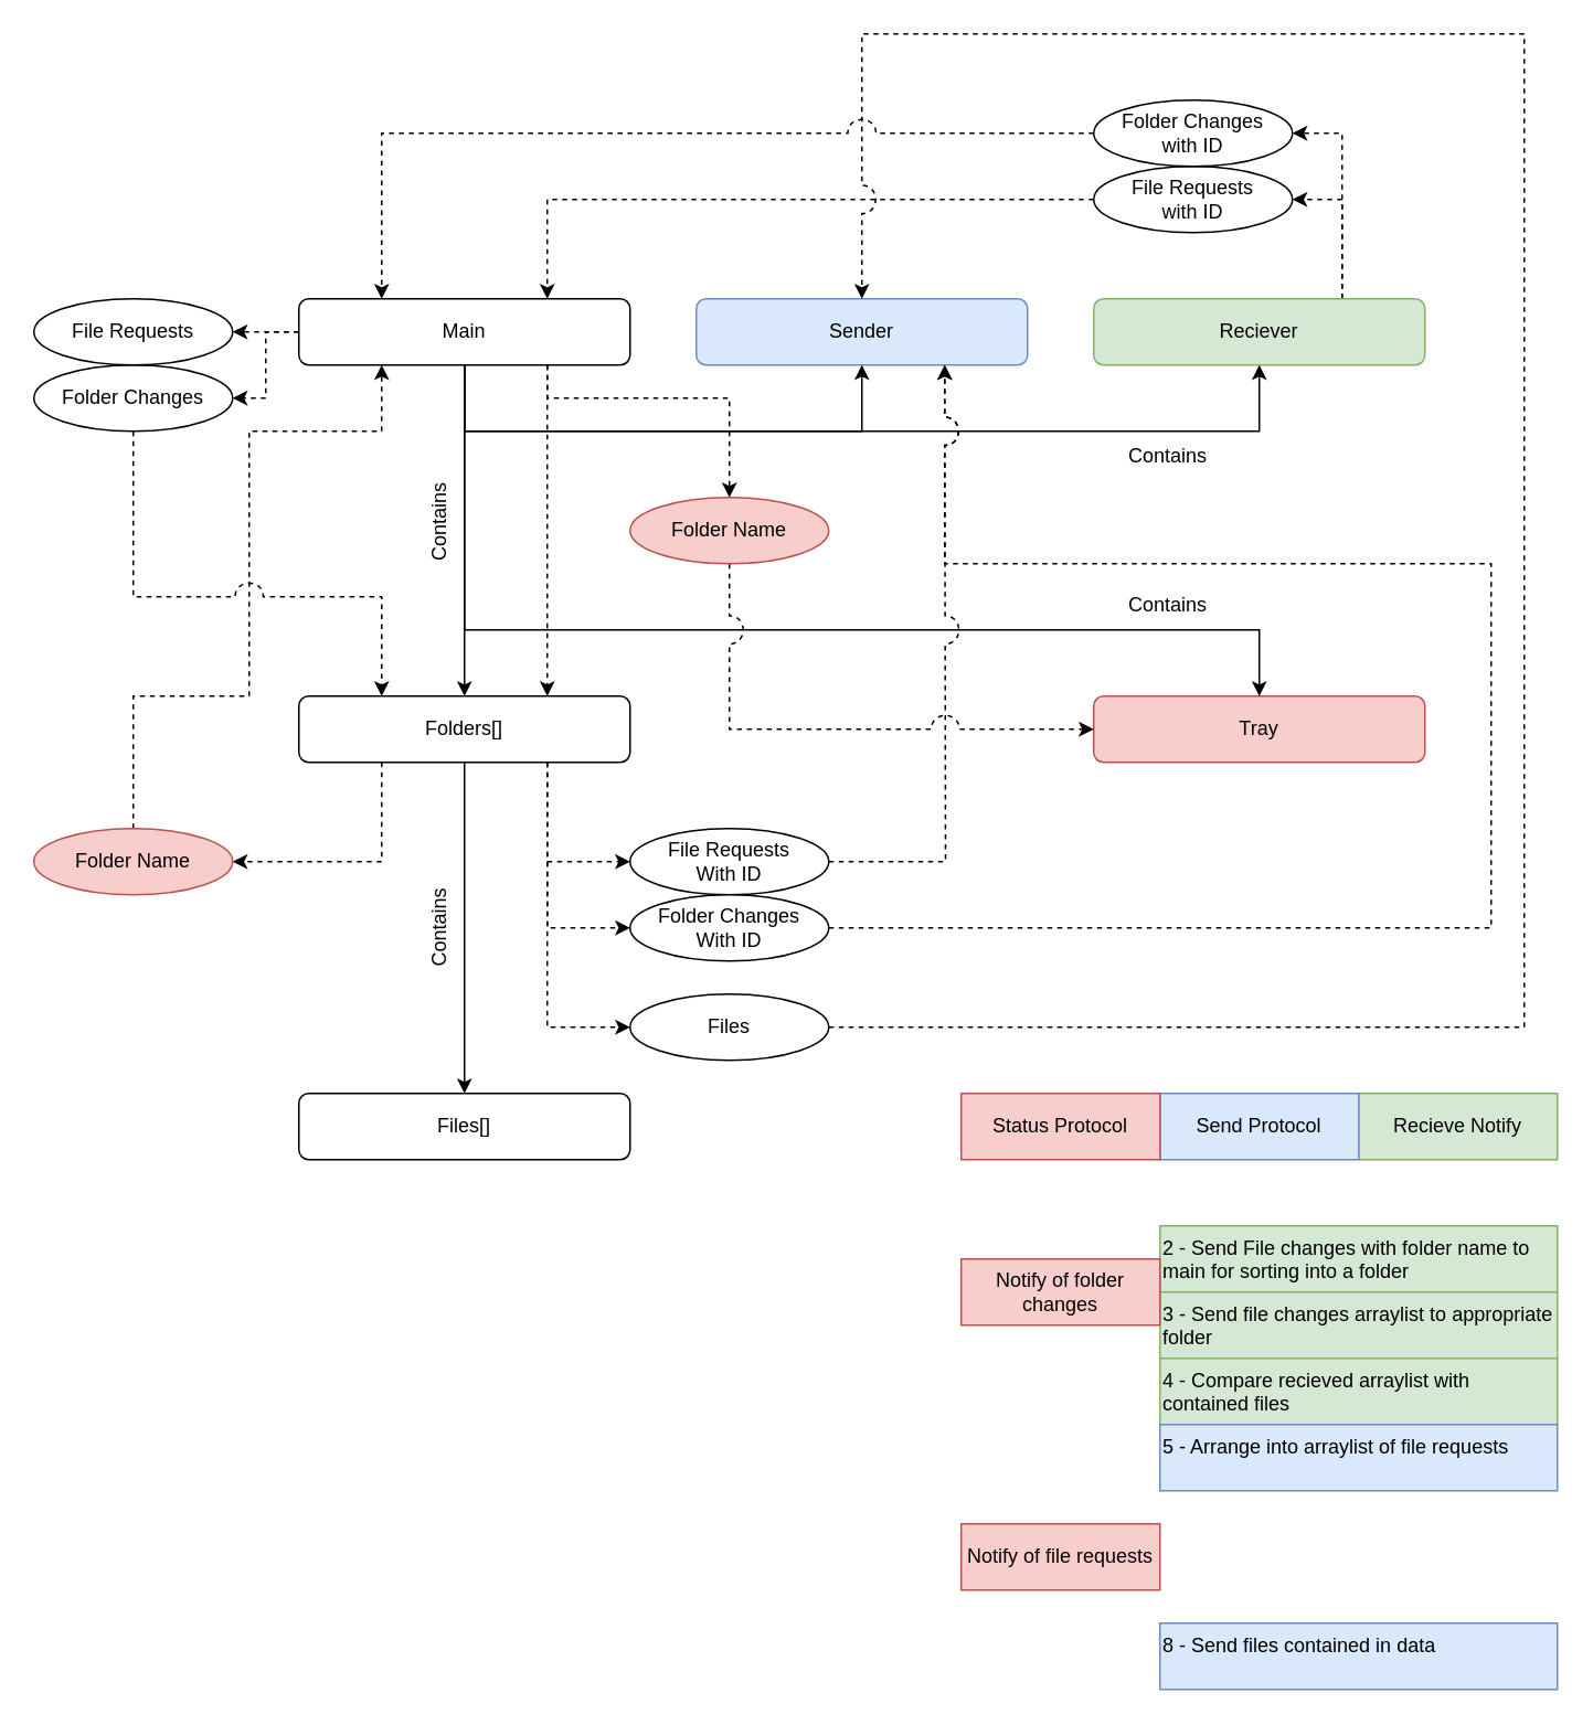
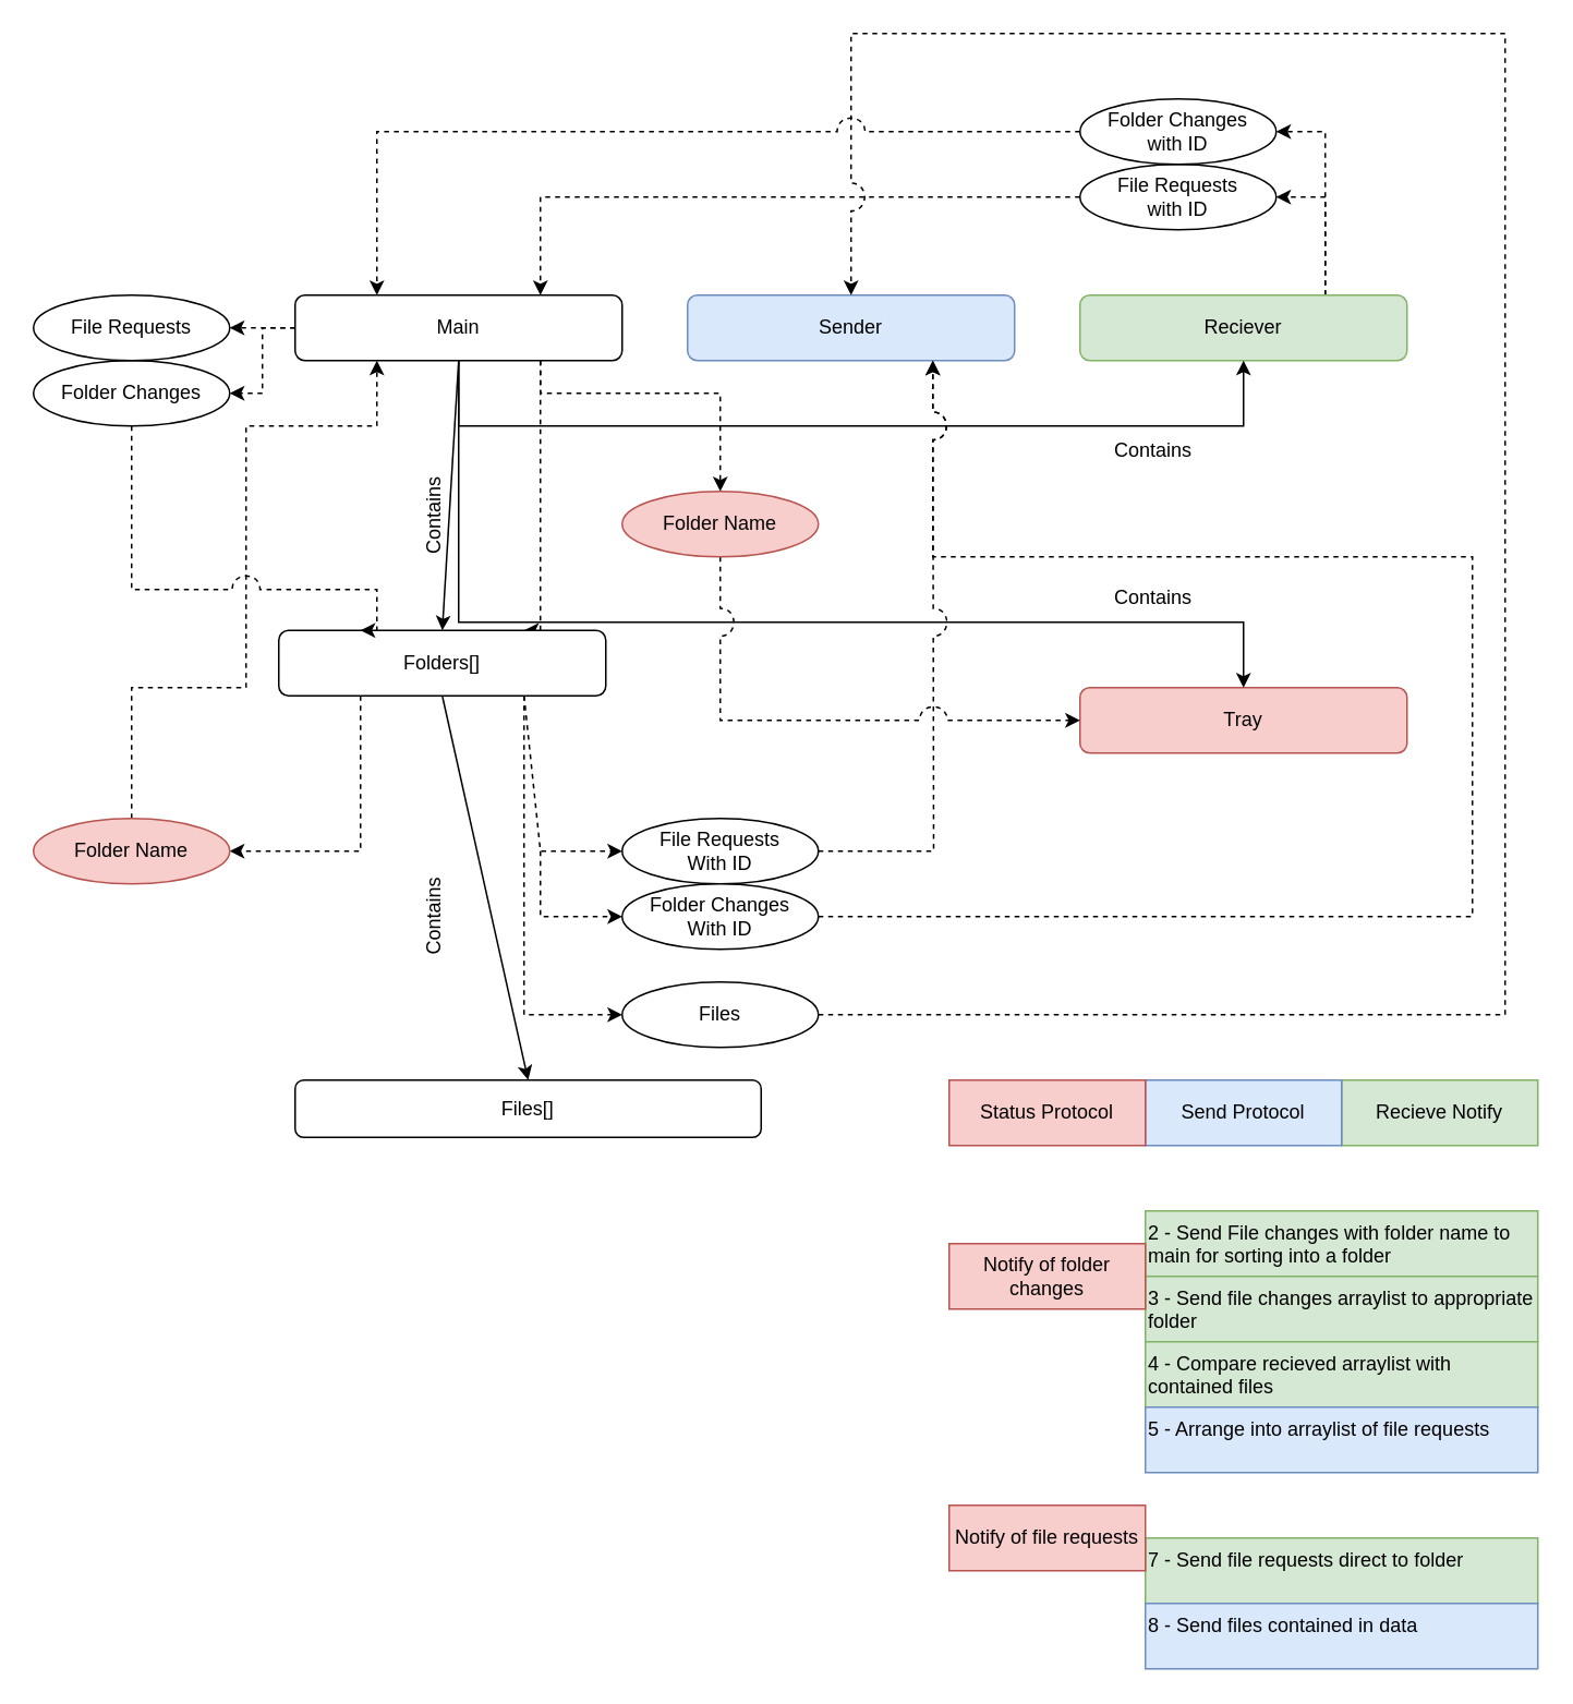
  <mxCell id="0" />
  <mxCell id="1" parent="0" />
  <mxCell id="2" style="edgeStyle=orthogonalEdgeStyle;rounded=0;jumpStyle=arc;jumpSize=17;orthogonalLoop=1;jettySize=auto;html=1;exitX=0.75;exitY=1;exitDx=0;exitDy=0;entryX=0.5;entryY=0;entryDx=0;entryDy=0;dashed=1;" edge="1" parent="1" source="5" target="38"><mxGeometry relative="1" as="geometry"><Array as="points"><mxPoint x="330" y="240" /><mxPoint x="440" y="240" /></Array></mxGeometry></mxCell>
  <mxCell id="3" style="edgeStyle=orthogonalEdgeStyle;rounded=0;jumpStyle=arc;jumpSize=17;orthogonalLoop=1;jettySize=auto;html=1;exitX=0;exitY=0.5;exitDx=0;exitDy=0;entryX=1;entryY=0.5;entryDx=0;entryDy=0;dashed=1;" edge="1" parent="1" source="5" target="42"><mxGeometry relative="1" as="geometry" /></mxCell>
  <mxCell id="4" style="edgeStyle=orthogonalEdgeStyle;rounded=0;jumpStyle=arc;jumpSize=17;orthogonalLoop=1;jettySize=auto;html=1;exitX=0;exitY=0.5;exitDx=0;exitDy=0;entryX=1;entryY=0.5;entryDx=0;entryDy=0;dashed=1;" edge="1" parent="1" source="5" target="51"><mxGeometry relative="1" as="geometry" /></mxCell>
  <mxCell id="5" value="Main" style="rounded=1;whiteSpace=wrap;html=1;" vertex="1" parent="1"><mxGeometry x="180" y="180" width="200" height="40" as="geometry" /></mxCell>
- <mxCell id="6" value="Files[]" style="rounded=1;whiteSpace=wrap;html=1;" vertex="1" parent="1"><mxGeometry x="180" y="660" width="200" height="40" as="geometry" /></mxCell>
+ <mxCell id="6" value="Files[]" style="rounded=1;whiteSpace=wrap;html=1;" vertex="1" parent="1"><mxGeometry x="180" y="660" width="285" height="35" as="geometry" /></mxCell>
  <mxCell id="7" style="edgeStyle=orthogonalEdgeStyle;rounded=0;jumpStyle=arc;jumpSize=17;orthogonalLoop=1;jettySize=auto;html=1;exitX=0.75;exitY=0;exitDx=0;exitDy=0;entryX=1;entryY=0.5;entryDx=0;entryDy=0;dashed=1;" edge="1" parent="1" source="9" target="40"><mxGeometry relative="1" as="geometry" /></mxCell>
  <mxCell id="8" style="edgeStyle=orthogonalEdgeStyle;rounded=0;jumpStyle=arc;jumpSize=17;orthogonalLoop=1;jettySize=auto;html=1;exitX=0.75;exitY=0;exitDx=0;exitDy=0;entryX=1;entryY=0.5;entryDx=0;entryDy=0;dashed=1;" edge="1" parent="1" source="9" target="32"><mxGeometry relative="1" as="geometry" /></mxCell>
  <mxCell id="9" value="Reciever" style="rounded=1;whiteSpace=wrap;html=1;fillColor=#d5e8d4;strokeColor=#82b366;" vertex="1" parent="1"><mxGeometry x="660" y="180" width="200" height="40" as="geometry" /></mxCell>
  <mxCell id="10" style="edgeStyle=orthogonalEdgeStyle;rounded=0;jumpStyle=arc;jumpSize=17;orthogonalLoop=1;jettySize=auto;html=1;exitX=0.75;exitY=1;exitDx=0;exitDy=0;entryX=0.75;entryY=0;entryDx=0;entryDy=0;dashed=1;" edge="1" parent="1" source="5" target="14"><mxGeometry relative="1" as="geometry"><Array as="points"><mxPoint x="330" y="230" /><mxPoint x="330" y="230" /></Array></mxGeometry></mxCell>
  <mxCell id="11" value="Sender" style="rounded=1;whiteSpace=wrap;html=1;fillColor=#dae8fc;strokeColor=#6c8ebf;" vertex="1" parent="1"><mxGeometry x="420" y="180" width="200" height="40" as="geometry" /></mxCell>
  <mxCell id="12" style="edgeStyle=orthogonalEdgeStyle;rounded=0;jumpStyle=arc;jumpSize=17;orthogonalLoop=1;jettySize=auto;html=1;exitX=0.25;exitY=1;exitDx=0;exitDy=0;entryX=1;entryY=0.5;entryDx=0;entryDy=0;dashed=1;" edge="1" parent="1" source="14" target="36"><mxGeometry relative="1" as="geometry" /></mxCell>
  <mxCell id="13" style="edgeStyle=orthogonalEdgeStyle;rounded=0;jumpStyle=arc;jumpSize=17;orthogonalLoop=1;jettySize=auto;html=1;exitX=0.75;exitY=1;exitDx=0;exitDy=0;entryX=0;entryY=0.5;entryDx=0;entryDy=0;dashed=1;" edge="1" parent="1" source="14" target="34"><mxGeometry relative="1" as="geometry" /></mxCell>
- <mxCell id="14" value="Folders[]" style="rounded=1;whiteSpace=wrap;html=1;" vertex="1" parent="1"><mxGeometry x="180" y="420" width="200" height="40" as="geometry" /></mxCell>
+ <mxCell id="14" value="Folders[]" style="rounded=1;whiteSpace=wrap;html=1;" vertex="1" parent="1"><mxGeometry x="170" y="385" width="200" height="40" as="geometry" /></mxCell>
  <mxCell id="15" value="Tray" style="rounded=1;whiteSpace=wrap;html=1;fillColor=#f8cecc;strokeColor=#b85450;" vertex="1" parent="1"><mxGeometry x="660" y="420" width="200" height="40" as="geometry" /></mxCell>
  <mxCell id="16" value="" style="endArrow=classic;html=1;rounded=0;exitX=0.5;exitY=1;exitDx=0;exitDy=0;entryX=0.5;entryY=0;entryDx=0;entryDy=0;" edge="1" parent="1" source="5" target="14"><mxGeometry width="50" height="50" relative="1" as="geometry"><mxPoint x="500" y="420" as="sourcePoint" /><mxPoint x="550" y="370" as="targetPoint" /></mxGeometry></mxCell>
- <mxCell id="17" value="" style="endArrow=classic;html=1;rounded=0;exitX=0.5;exitY=1;exitDx=0;exitDy=0;entryX=0.5;entryY=1;entryDx=0;entryDy=0;" edge="1" parent="1" source="5" target="11"><mxGeometry width="50" height="50" relative="1" as="geometry"><mxPoint x="500" y="420" as="sourcePoint" /><mxPoint x="550" y="370" as="targetPoint" /><Array as="points"><mxPoint x="280" y="260" /><mxPoint x="520" y="260" /></Array></mxGeometry></mxCell>
  <mxCell id="18" value="" style="endArrow=classic;html=1;rounded=0;exitX=0.5;exitY=1;exitDx=0;exitDy=0;entryX=0.5;entryY=1;entryDx=0;entryDy=0;" edge="1" parent="1" source="5" target="9"><mxGeometry width="50" height="50" relative="1" as="geometry"><mxPoint x="500" y="420" as="sourcePoint" /><mxPoint x="550" y="370" as="targetPoint" /><Array as="points"><mxPoint x="280" y="260" /><mxPoint x="760" y="260" /></Array></mxGeometry></mxCell>
  <mxCell id="19" value="" style="endArrow=classic;html=1;rounded=0;exitX=0.5;exitY=1;exitDx=0;exitDy=0;entryX=0.5;entryY=0;entryDx=0;entryDy=0;" edge="1" parent="1" source="14" target="6"><mxGeometry width="50" height="50" relative="1" as="geometry"><mxPoint x="500" y="420" as="sourcePoint" /><mxPoint x="550" y="370" as="targetPoint" /></mxGeometry></mxCell>
  <mxCell id="20" value="Contains" style="text;html=1;strokeColor=none;fillColor=none;align=center;verticalAlign=middle;whiteSpace=wrap;rounded=0;rotation=-90;" vertex="1" parent="1"><mxGeometry x="210" y="545" width="110" height="30" as="geometry" /></mxCell>
  <mxCell id="21" value="Contains" style="text;html=1;strokeColor=none;fillColor=none;align=center;verticalAlign=middle;whiteSpace=wrap;rounded=0;rotation=-90;" vertex="1" parent="1"><mxGeometry x="210" y="300" width="110" height="30" as="geometry" /></mxCell>
  <mxCell id="22" value="Contains" style="text;html=1;strokeColor=none;fillColor=none;align=center;verticalAlign=middle;whiteSpace=wrap;rounded=0;rotation=0;" vertex="1" parent="1"><mxGeometry x="650" y="350" width="110" height="30" as="geometry" /></mxCell>
  <mxCell id="23" value="" style="endArrow=classic;html=1;rounded=0;exitX=0.5;exitY=1;exitDx=0;exitDy=0;entryX=0.5;entryY=0;entryDx=0;entryDy=0;" edge="1" parent="1" source="5" target="15"><mxGeometry width="50" height="50" relative="1" as="geometry"><mxPoint x="500" y="420" as="sourcePoint" /><mxPoint x="550" y="370" as="targetPoint" /><Array as="points"><mxPoint x="280" y="380" /><mxPoint x="760" y="380" /></Array></mxGeometry></mxCell>
  <mxCell id="24" value="Contains" style="text;html=1;strokeColor=none;fillColor=none;align=center;verticalAlign=middle;whiteSpace=wrap;rounded=0;rotation=0;" vertex="1" parent="1"><mxGeometry x="650" y="260" width="110" height="30" as="geometry" /></mxCell>
  <mxCell id="25" style="edgeStyle=orthogonalEdgeStyle;rounded=0;jumpStyle=arc;jumpSize=17;orthogonalLoop=1;jettySize=auto;html=1;exitX=1;exitY=0.5;exitDx=0;exitDy=0;dashed=1;" edge="1" parent="1" source="26"><mxGeometry relative="1" as="geometry"><mxPoint x="570" y="220" as="targetPoint" /></mxGeometry></mxCell>
  <mxCell id="26" value="File Requests&lt;br&gt;With ID" style="ellipse;whiteSpace=wrap;html=1;" vertex="1" parent="1"><mxGeometry x="380" y="500" width="120" height="40" as="geometry" /></mxCell>
  <mxCell id="27" style="edgeStyle=orthogonalEdgeStyle;rounded=0;orthogonalLoop=1;jettySize=auto;html=1;exitX=1;exitY=0.5;exitDx=0;exitDy=0;entryX=0.75;entryY=1;entryDx=0;entryDy=0;dashed=1;jumpStyle=arc;jumpSize=17;" edge="1" parent="1" source="28" target="11"><mxGeometry relative="1" as="geometry"><Array as="points"><mxPoint x="900" y="560" /><mxPoint x="900" y="340" /><mxPoint x="570" y="340" /></Array></mxGeometry></mxCell>
  <mxCell id="28" value="Folder Changes&lt;br&gt;With ID" style="ellipse;whiteSpace=wrap;html=1;" vertex="1" parent="1"><mxGeometry x="380" y="540" width="120" height="40" as="geometry" /></mxCell>
  <mxCell id="29" value="" style="endArrow=classic;html=1;rounded=0;exitX=0.75;exitY=1;exitDx=0;exitDy=0;entryX=0;entryY=0.5;entryDx=0;entryDy=0;dashed=1;" edge="1" parent="1" source="14" target="26"><mxGeometry width="50" height="50" relative="1" as="geometry"><mxPoint x="500" y="420" as="sourcePoint" /><mxPoint x="550" y="370" as="targetPoint" /><Array as="points"><mxPoint x="330" y="520" /></Array></mxGeometry></mxCell>
  <mxCell id="30" value="" style="endArrow=classic;html=1;rounded=0;entryX=0;entryY=0.5;entryDx=0;entryDy=0;dashed=1;" edge="1" parent="1" target="28"><mxGeometry width="50" height="50" relative="1" as="geometry"><mxPoint x="330" y="520" as="sourcePoint" /><mxPoint x="550" y="370" as="targetPoint" /><Array as="points"><mxPoint x="330" y="560" /></Array></mxGeometry></mxCell>
  <mxCell id="31" style="edgeStyle=orthogonalEdgeStyle;rounded=0;orthogonalLoop=1;jettySize=auto;html=1;exitX=0;exitY=0.5;exitDx=0;exitDy=0;entryX=0.75;entryY=0;entryDx=0;entryDy=0;dashed=1;jumpStyle=arc;jumpSize=17;" edge="1" parent="1" source="32" target="5"><mxGeometry relative="1" as="geometry"><Array as="points"><mxPoint x="330" y="120" /></Array></mxGeometry></mxCell>
  <mxCell id="32" value="File Requests&lt;br&gt;with ID" style="ellipse;whiteSpace=wrap;html=1;" vertex="1" parent="1"><mxGeometry x="660" width="120" height="40" as="geometry" y="100" /></mxCell>
  <mxCell id="33" style="edgeStyle=orthogonalEdgeStyle;rounded=0;jumpStyle=arc;jumpSize=17;orthogonalLoop=1;jettySize=auto;html=1;exitX=1;exitY=0.5;exitDx=0;exitDy=0;entryX=0.5;entryY=0;entryDx=0;entryDy=0;dashed=1;" edge="1" parent="1" source="34" target="11"><mxGeometry relative="1" as="geometry"><Array as="points"><mxPoint x="920" y="620" /><mxPoint x="920" y="20" /><mxPoint x="520" y="20" /></Array></mxGeometry></mxCell>
  <mxCell id="34" value="Files" style="ellipse;whiteSpace=wrap;html=1;" vertex="1" parent="1"><mxGeometry x="380" y="600" width="120" height="40" as="geometry" /></mxCell>
  <mxCell id="35" style="edgeStyle=orthogonalEdgeStyle;rounded=0;jumpStyle=arc;jumpSize=17;orthogonalLoop=1;jettySize=auto;html=1;exitX=0.5;exitY=0;exitDx=0;exitDy=0;entryX=0.25;entryY=1;entryDx=0;entryDy=0;dashed=1;" edge="1" parent="1" source="36" target="5"><mxGeometry relative="1" as="geometry"><Array as="points"><mxPoint x="80" y="420" /><mxPoint x="150" y="420" /><mxPoint x="150" y="260" /><mxPoint x="230" y="260" /></Array></mxGeometry></mxCell>
  <mxCell id="36" value="Folder Name" style="ellipse;whiteSpace=wrap;html=1;fillColor=#f8cecc;strokeColor=#b85450;" vertex="1" parent="1"><mxGeometry x="20" y="500" width="120" height="40" as="geometry" /></mxCell>
  <mxCell id="37" style="edgeStyle=orthogonalEdgeStyle;rounded=0;jumpStyle=arc;jumpSize=17;orthogonalLoop=1;jettySize=auto;html=1;exitX=0.5;exitY=1;exitDx=0;exitDy=0;entryX=0;entryY=0.5;entryDx=0;entryDy=0;dashed=1;" edge="1" parent="1" source="38" target="15"><mxGeometry relative="1" as="geometry" /></mxCell>
  <mxCell id="38" value="Folder Name" style="ellipse;whiteSpace=wrap;html=1;fillColor=#f8cecc;strokeColor=#b85450;" vertex="1" parent="1"><mxGeometry x="380" y="300" width="120" height="40" as="geometry" /></mxCell>
  <mxCell id="39" style="edgeStyle=orthogonalEdgeStyle;rounded=0;jumpStyle=arc;jumpSize=17;orthogonalLoop=1;jettySize=auto;html=1;exitX=0;exitY=0.5;exitDx=0;exitDy=0;entryX=0.25;entryY=0;entryDx=0;entryDy=0;dashed=1;" edge="1" parent="1" source="40" target="5"><mxGeometry relative="1" as="geometry" /></mxCell>
  <mxCell id="40" value="Folder Changes&lt;br&gt;with ID" style="ellipse;whiteSpace=wrap;html=1;" vertex="1" parent="1"><mxGeometry x="660" y="60" width="120" height="40" as="geometry" /></mxCell>
  <mxCell id="41" style="edgeStyle=orthogonalEdgeStyle;rounded=0;jumpStyle=arc;jumpSize=17;orthogonalLoop=1;jettySize=auto;html=1;exitX=0.5;exitY=1;exitDx=0;exitDy=0;entryX=0.25;entryY=0;entryDx=0;entryDy=0;dashed=1;" edge="1" parent="1" source="42" target="14"><mxGeometry relative="1" as="geometry"><Array as="points"><mxPoint x="80" y="360" /><mxPoint x="230" y="360" /></Array></mxGeometry></mxCell>
  <mxCell id="42" value="Folder Changes" style="ellipse;whiteSpace=wrap;html=1;" vertex="1" parent="1"><mxGeometry x="20" y="220" width="120" height="40" as="geometry" /></mxCell>
  <mxCell id="43" value="Recieve Notify" style="text;html=1;strokeColor=#82b366;fillColor=#d5e8d4;align=center;verticalAlign=middle;whiteSpace=wrap;rounded=0;" vertex="1" parent="1"><mxGeometry x="820" y="660" width="120" height="40" as="geometry" /></mxCell>
  <mxCell id="44" value="Send Protocol" style="text;html=1;strokeColor=#6c8ebf;fillColor=#dae8fc;align=center;verticalAlign=middle;whiteSpace=wrap;rounded=0;" vertex="1" parent="1"><mxGeometry x="700" y="660" width="120" height="40" as="geometry" /></mxCell>
  <mxCell id="45" value="2 - Send File changes with folder name to main for sorting into a folder" style="text;html=1;strokeColor=#82b366;fillColor=#d5e8d4;align=left;verticalAlign=top;whiteSpace=wrap;rounded=0;" vertex="1" parent="1"><mxGeometry x="700" y="740" width="240" height="40" as="geometry" /></mxCell>
  <mxCell id="46" value="3 - Send file changes arraylist to appropriate folder" style="text;html=1;strokeColor=#82b366;fillColor=#d5e8d4;align=left;verticalAlign=top;whiteSpace=wrap;rounded=0;" vertex="1" parent="1"><mxGeometry x="700" y="780" width="240" height="40" as="geometry" /></mxCell>
  <mxCell id="47" value="4 - Compare recieved arraylist with contained files" style="text;html=1;strokeColor=#82b366;fillColor=#d5e8d4;align=left;verticalAlign=top;whiteSpace=wrap;rounded=0;" vertex="1" parent="1"><mxGeometry x="700" y="820" width="240" height="40" as="geometry" /></mxCell>
  <mxCell id="48" value="5 - Arrange into arraylist of file requests" style="text;html=1;strokeColor=#6c8ebf;fillColor=#dae8fc;align=left;verticalAlign=top;whiteSpace=wrap;rounded=0;" vertex="1" parent="1"><mxGeometry x="700" y="860" width="240" height="40" as="geometry" /></mxCell>
+ <mxCell id="49" value="7 - Send file requests direct to folder" style="text;html=1;strokeColor=#82b366;fillColor=#d5e8d4;align=left;verticalAlign=top;whiteSpace=wrap;rounded=0;" vertex="1" parent="1"><mxGeometry x="700" y="940" width="240" height="40" as="geometry" /></mxCell>
  <mxCell id="50" value="8 - Send files contained in data" style="text;html=1;strokeColor=#6c8ebf;fillColor=#dae8fc;align=left;verticalAlign=top;whiteSpace=wrap;rounded=0;" vertex="1" parent="1"><mxGeometry x="700" y="980" width="240" height="40" as="geometry" /></mxCell>
  <mxCell id="51" value="File Requests" style="ellipse;whiteSpace=wrap;html=1;" vertex="1" parent="1"><mxGeometry x="20" y="180" width="120" height="40" as="geometry" /></mxCell>
  <mxCell id="52" value="Status Protocol" style="text;html=1;strokeColor=#b85450;fillColor=#f8cecc;align=center;verticalAlign=middle;whiteSpace=wrap;rounded=0;" vertex="1" parent="1"><mxGeometry x="580" y="660" width="120" height="40" as="geometry" /></mxCell>
  <mxCell id="53" value="Notify of folder changes" style="text;html=1;strokeColor=#b85450;fillColor=#f8cecc;align=center;verticalAlign=middle;whiteSpace=wrap;rounded=0;" vertex="1" parent="1"><mxGeometry x="580" y="760" width="120" height="40" as="geometry" /></mxCell>
  <mxCell id="54" value="Notify of file requests" style="text;html=1;strokeColor=#b85450;fillColor=#f8cecc;align=center;verticalAlign=middle;whiteSpace=wrap;rounded=0;" vertex="1" parent="1"><mxGeometry x="580" y="920" width="120" height="40" as="geometry" /></mxCell>
